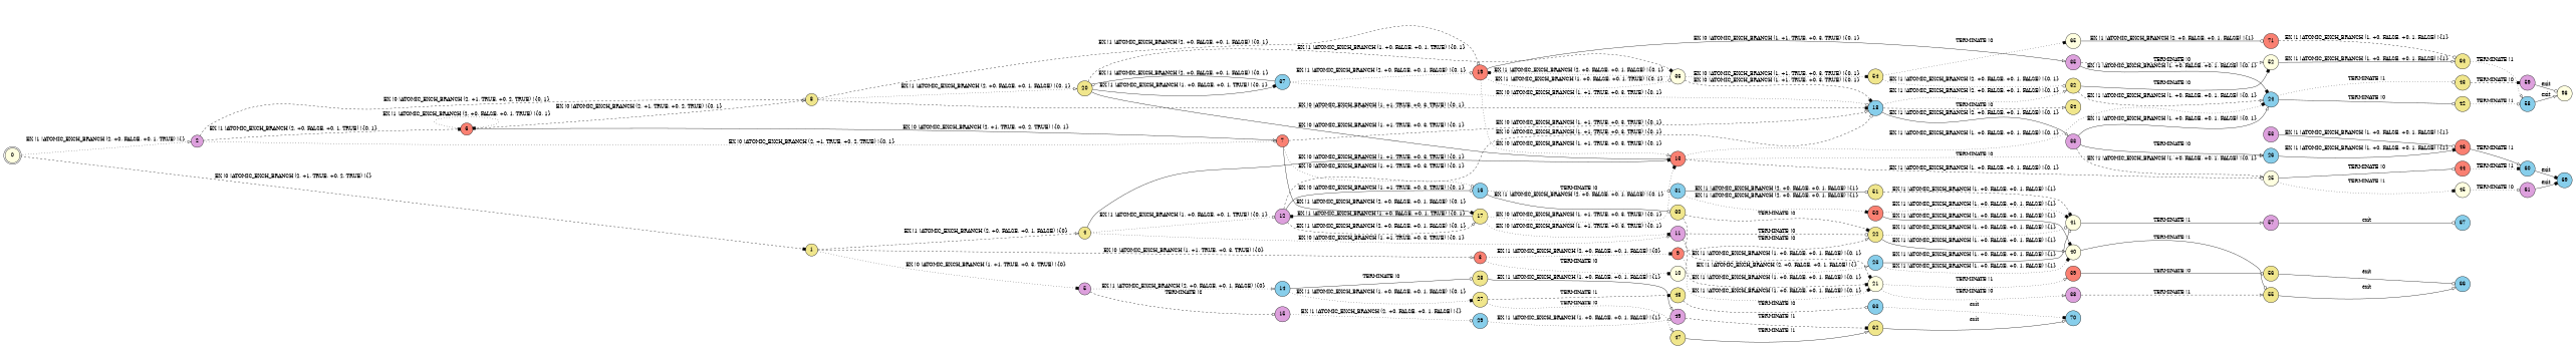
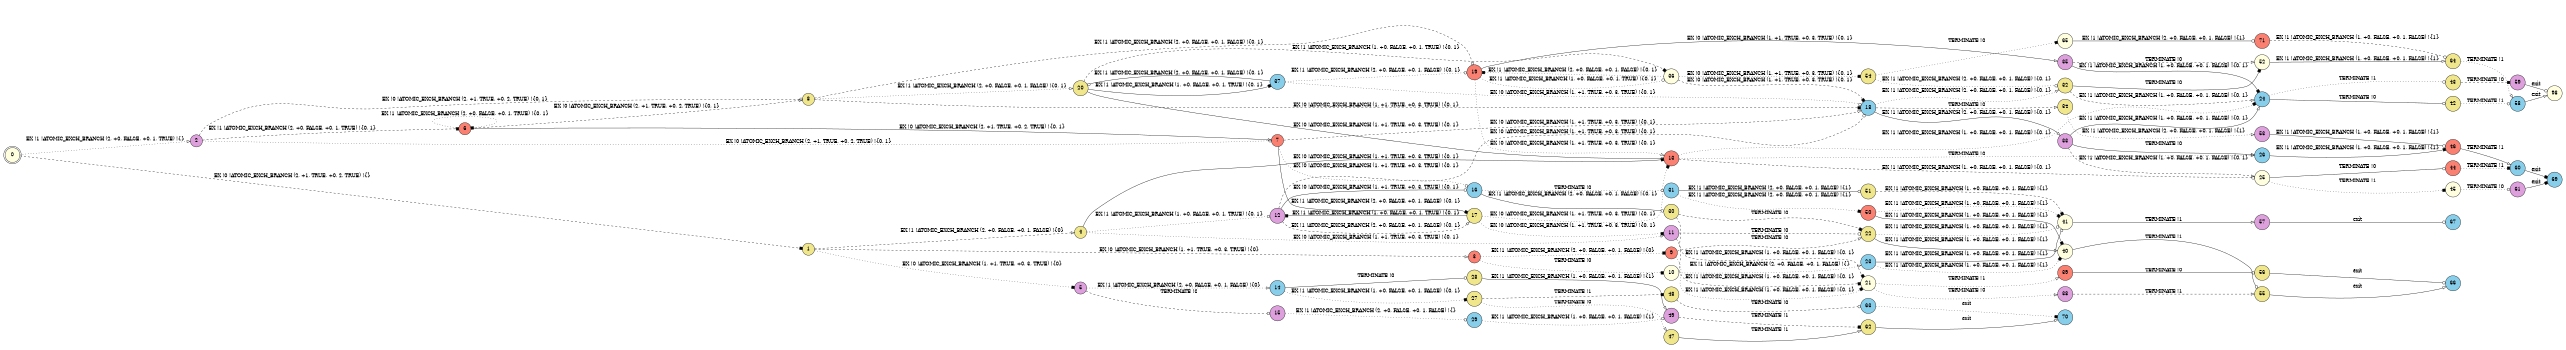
  digraph {
    rankdir=LR
    node [fillcolor=khaki shape=circle style=filled]
    edge [arrowhead=box style=dotted]
    0 [fillcolor=lightyellow peripheries=2]
    1
    2 [fillcolor=plum]
    3 [fillcolor=salmon]
    4
    5 [fillcolor=plum]
    6 [fillcolor=salmon]
    7 [fillcolor=salmon]
    8
    9 [fillcolor=salmon]
    10 [fillcolor=lightyellow]
    11 [fillcolor=plum]
    12 [fillcolor=plum]
    13 [fillcolor=salmon]
    14 [fillcolor=skyblue]
    15 [fillcolor=plum]
    16 [fillcolor=skyblue]
    17
    18 [fillcolor=skyblue]
    19 [fillcolor=salmon]
    20
    21 [fillcolor=lightyellow]
    22
    23 [fillcolor=skyblue]
    24 [fillcolor=skyblue]
    25 [fillcolor=lightyellow]
    26 [fillcolor=skyblue]
    27
    28
    29 [fillcolor=skyblue]
    30
    31 [fillcolor=skyblue]
    32
    33 [fillcolor=plum]
    34
    35 [fillcolor=plum]
    36 [fillcolor=lightyellow]
    37 [fillcolor=skyblue]
    38 [fillcolor=plum]
    39 [fillcolor=salmon]
    40 [fillcolor=lightyellow]
    41 [fillcolor=lightyellow]
    42
    43
    44 [fillcolor=salmon]
    45 [fillcolor=lightyellow]
    46 [fillcolor=salmon]
    47
    48
    49 [fillcolor=plum]
    50 [fillcolor=salmon]
    51
    52 [fillcolor=lightyellow]
    53 [fillcolor=plum]
    54
    55
    56
    57 [fillcolor=plum]
    58 [fillcolor=skyblue]
    59 [fillcolor=plum]
    60 [fillcolor=skyblue]
    61 [fillcolor=plum]
    62
    63 [fillcolor=skyblue]
    64
    65 [fillcolor=lightyellow]
    66 [fillcolor=skyblue]
    67 [fillcolor=skyblue]
    n69 [fillcolor=lightyellow label=98]
    69 [fillcolor=skyblue]
    70 [fillcolor=skyblue]
    71 [fillcolor=salmon]
    0 -> 1 [label="EX !0 !ATOMIC_EXCH_BRANCH (2, +1, TRUE, +0, 2, TRUE) !{}" style=dashed]
    0 -> 2 [arrowhead=onormal label="EX !1 !ATOMIC_EXCH_BRANCH (2, +0, FALSE, +0, 1, TRUE) !{}"]
    1 -> 3 [arrowhead=onormal label="EX !0 !ATOMIC_EXCH_BRANCH (1, +1, TRUE, +0, 3, TRUE) !{0}" style=dashed]
    1 -> 4 [arrowhead=onormal label="EX !1 !ATOMIC_EXCH_BRANCH (2, +0, FALSE, +0, 1, FALSE) !{0}" style=dashed]
    1 -> 5 [label="EX !0 !ATOMIC_EXCH_BRANCH (1, +1, TRUE, +0, 3, TRUE) !{0}"]
    2 -> 6 [label="EX !1 !ATOMIC_EXCH_BRANCH (2, +0, FALSE, +0, 1, TRUE) !{0, 1}" style=dashed]
    2 -> 7 [arrowhead=odot label="EX !0 !ATOMIC_EXCH_BRANCH (2, +1, TRUE, +0, 2, TRUE) !{0, 1}"]
    2 -> 8 [arrowhead=odot label="EX !0 !ATOMIC_EXCH_BRANCH (2, +1, TRUE, +0, 2, TRUE) !{0, 1}" style=dashed]
    3 -> 9 [label="EX !1 !ATOMIC_EXCH_BRANCH (2, +0, FALSE, +0, 1, FALSE) !{0}"]
    3 -> 10 [label="TERMINATE !0"]
    4 -> 11 [arrowhead=onormal label="EX !0 !ATOMIC_EXCH_BRANCH (1, +1, TRUE, +0, 3, TRUE) !{0, 1}"]
    4 -> 12 [arrowhead=odot label="EX !1 !ATOMIC_EXCH_BRANCH (1, +0, FALSE, +0, 1, TRUE) !{0, 1}"]
    4 -> 13 [label="EX !0 !ATOMIC_EXCH_BRANCH (1, +1, TRUE, +0, 3, TRUE) !{0, 1}" style=solid]
    5 -> 14 [arrowhead=onormal label="EX !1 !ATOMIC_EXCH_BRANCH (2, +0, FALSE, +0, 1, FALSE) !{0}"]
    5 -> 15 [arrowhead=odot label="TERMINATE !0" style=dashed]
    6 -> 6 [label="EX !1 !ATOMIC_EXCH_BRANCH (2, +0, FALSE, +0, 1, TRUE) !{0, 1}"]
    6 -> 7 [arrowhead=onormal label="EX !0 !ATOMIC_EXCH_BRANCH (2, +1, TRUE, +0, 2, TRUE) !{0, 1}" style=solid]
    6 -> 8 [arrowhead=onormal label="EX !0 !ATOMIC_EXCH_BRANCH (2, +1, TRUE, +0, 2, TRUE) !{0, 1}" style=dashed]
    7 -> 16 [arrowhead=odot label="EX !0 !ATOMIC_EXCH_BRANCH (1, +1, TRUE, +0, 3, TRUE) !{0, 1}"]
    7 -> 17 [label="EX !1 !ATOMIC_EXCH_BRANCH (2, +0, FALSE, +0, 1, FALSE) !{0, 1}" style=solid]
    7 -> 18 [arrowhead=onormal label="EX !0 !ATOMIC_EXCH_BRANCH (1, +1, TRUE, +0, 3, TRUE) !{0, 1}" style=dashed]
    8 -> 18 [label="EX !0 !ATOMIC_EXCH_BRANCH (1, +1, TRUE, +0, 3, TRUE) !{0, 1}" style=dashed]
    8 -> 19 [arrowhead=odot label="EX !1 !ATOMIC_EXCH_BRANCH (2, +0, FALSE, +0, 1, FALSE) !{0, 1}" style=dashed]
    8 -> 20 [arrowhead=onormal label="EX !1 !ATOMIC_EXCH_BRANCH (2, +0, FALSE, +0, 1, FALSE) !{0, 1}"]
    9 -> 21 [label="EX !1 !ATOMIC_EXCH_BRANCH (1, +0, FALSE, +0, 1, FALSE) !{0, 1}"]
    9 -> 22 [arrowhead=onormal label="TERMINATE !0" style=dashed]
    10 -> 23 [arrowhead=onormal label="EX !1 !ATOMIC_EXCH_BRANCH (2, +0, FALSE, +0, 1, FALSE) !{}"]
    11 -> 21 [label="EX !1 !ATOMIC_EXCH_BRANCH (1, +0, FALSE, +0, 1, FALSE) !{0, 1}" style=dashed]
    11 -> 22 [arrowhead=odot label="TERMINATE !0" style=dashed]
    12 -> 16 [arrowhead=odot label="EX !0 !ATOMIC_EXCH_BRANCH (1, +1, TRUE, +0, 3, TRUE) !{0, 1}" style=solid]
    12 -> 17 [arrowhead=onormal label="EX !1 !ATOMIC_EXCH_BRANCH (2, +0, FALSE, +0, 1, FALSE) !{0, 1}" style=dashed]
    12 -> 18 [arrowhead=odot label="EX !0 !ATOMIC_EXCH_BRANCH (1, +1, TRUE, +0, 3, TRUE) !{0, 1}" style=dashed]
    13 -> 24 [label="EX !1 !ATOMIC_EXCH_BRANCH (1, +0, FALSE, +0, 1, FALSE) !{0, 1}"]
    13 -> 25 [arrowhead=odot label="EX !1 !ATOMIC_EXCH_BRANCH (1, +0, FALSE, +0, 1, FALSE) !{0, 1}" style=dashed]
    13 -> 26 [arrowhead=onormal label="TERMINATE !0"]
    14 -> 27 [label="EX !1 !ATOMIC_EXCH_BRANCH (1, +0, FALSE, +0, 1, FALSE) !{0, 1}"]
    14 -> 28 [arrowhead=odot label="TERMINATE !0" style=solid]
    15 -> 29 [arrowhead=odot label="EX !1 !ATOMIC_EXCH_BRANCH (2, +0, FALSE, +0, 1, FALSE) !{}"]
    16 -> 30 [arrowhead=odot label="EX !1 !ATOMIC_EXCH_BRANCH (2, +0, FALSE, +0, 1, FALSE) !{0, 1}" style=solid]
    16 -> 31 [arrowhead=odot label="TERMINATE !0"]
    17 -> 11 [label="EX !0 !ATOMIC_EXCH_BRANCH (1, +1, TRUE, +0, 3, TRUE) !{0, 1}"]
    17 -> 12 [label="EX !1 !ATOMIC_EXCH_BRANCH (1, +0, FALSE, +0, 1, TRUE) !{0, 1}" style=solid]
    17 -> 13 [label="EX !0 !ATOMIC_EXCH_BRANCH (1, +1, TRUE, +0, 3, TRUE) !{0, 1}"]
    18 -> 32 [arrowhead=onormal label="EX !1 !ATOMIC_EXCH_BRANCH (2, +0, FALSE, +0, 1, FALSE) !{0, 1}"]
    18 -> 33 [arrowhead=onormal label="EX !1 !ATOMIC_EXCH_BRANCH (2, +0, FALSE, +0, 1, FALSE) !{0, 1}" style=solid]
    18 -> 34 [arrowhead=onormal label="TERMINATE !0" style=dashed]
    19 -> 13 [arrowhead=onormal label="EX !0 !ATOMIC_EXCH_BRANCH (1, +1, TRUE, +0, 3, TRUE) !{0, 1}"]
    19 -> 35 [arrowhead=onormal label="EX !0 !ATOMIC_EXCH_BRANCH (1, +1, TRUE, +0, 3, TRUE) !{0, 1}" style=solid]
    19 -> 36 [arrowhead=odot label="EX !1 !ATOMIC_EXCH_BRANCH (1, +0, FALSE, +0, 1, TRUE) !{0, 1}"]
    20 -> 13 [arrowhead=odot label="EX !0 !ATOMIC_EXCH_BRANCH (1, +1, TRUE, +0, 3, TRUE) !{0, 1}" style=solid]
    20 -> 36 [label="EX !1 !ATOMIC_EXCH_BRANCH (1, +0, FALSE, +0, 1, TRUE) !{0, 1}" style=dashed]
    20 -> 37 [label="EX !1 !ATOMIC_EXCH_BRANCH (1, +0, FALSE, +0, 1, TRUE) !{0, 1}" style=solid]
    21 -> 38 [arrowhead=onormal label="TERMINATE !0"]
    21 -> 39 [arrowhead=onormal label="TERMINATE !1"]
    22 -> 40 [arrowhead=onormal label="EX !1 !ATOMIC_EXCH_BRANCH (1, +0, FALSE, +0, 1, FALSE) !{1}" style=solid]
    22 -> 41 [arrowhead=odot label="EX !1 !ATOMIC_EXCH_BRANCH (1, +0, FALSE, +0, 1, FALSE) !{1}"]
    23 -> 40 [label="EX !1 !ATOMIC_EXCH_BRANCH (1, +0, FALSE, +0, 1, FALSE) !{1}"]
    23 -> 41 [arrowhead=odot label="EX !1 !ATOMIC_EXCH_BRANCH (1, +0, FALSE, +0, 1, FALSE) !{1}" style=solid]
    24 -> 42 [arrowhead=odot label="TERMINATE !0" style=solid]
    24 -> 43 [arrowhead=odot label="TERMINATE !1"]
    25 -> 44 [arrowhead=odot label="TERMINATE !0" style=solid]
    25 -> 45 [label="TERMINATE !1"]
    26 -> 46 [label="EX !1 !ATOMIC_EXCH_BRANCH (1, +0, FALSE, +0, 1, FALSE) !{1}" style=solid]
    27 -> 47 [arrowhead=onormal label="TERMINATE !0"]
    27 -> 48 [label="TERMINATE !1" style=dashed]
    28 -> 49 [arrowhead=onormal label="EX !1 !ATOMIC_EXCH_BRANCH (1, +0, FALSE, +0, 1, FALSE) !{1}" style=solid]
    29 -> 49 [arrowhead=odot label="EX !1 !ATOMIC_EXCH_BRANCH (1, +0, FALSE, +0, 1, FALSE) !{1}"]
    30 -> 21 [label="EX !1 !ATOMIC_EXCH_BRANCH (1, +0, FALSE, +0, 1, FALSE) !{0, 1}" style=dashed]
    30 -> 22 [label="TERMINATE !0" style=dashed]
    31 -> 50 [label="EX !1 !ATOMIC_EXCH_BRANCH (2, +0, FALSE, +0, 1, FALSE) !{1}"]
    31 -> 51 [arrowhead=odot label="EX !1 !ATOMIC_EXCH_BRANCH (2, +0, FALSE, +0, 1, FALSE) !{1}" style=solid]
    32 -> 24 [arrowhead=onormal label="EX !1 !ATOMIC_EXCH_BRANCH (1, +0, FALSE, +0, 1, FALSE) !{0, 1}" style=dashed]
    32 -> 52 [label="TERMINATE !0" style=solid]
    33 -> 24 [arrowhead=onormal label="EX !1 !ATOMIC_EXCH_BRANCH (1, +0, FALSE, +0, 1, FALSE) !{0, 1}" style=solid]
    33 -> 25 [arrowhead=onormal label="EX !1 !ATOMIC_EXCH_BRANCH (1, +0, FALSE, +0, 1, FALSE) !{0, 1}" style=dashed]
    33 -> 26 [arrowhead=onormal label="TERMINATE !0" style=solid]
+   34 -> 53 [arrowhead=onormal label="EX !1 !ATOMIC_EXCH_BRANCH (2, +0, FALSE, +0, 1, FALSE) !{1}"]
    35 -> 24 [label="EX !1 !ATOMIC_EXCH_BRANCH (1, +0, FALSE, +0, 1, FALSE) !{0, 1}" style=solid]
    35 -> 52 [arrowhead=onormal label="TERMINATE !0" style=dashed]
    36 -> 18 [label="EX !0 !ATOMIC_EXCH_BRANCH (1, +1, TRUE, +0, 3, TRUE) !{0, 1}" style=dashed]
    36 -> 19 [label="EX !1 !ATOMIC_EXCH_BRANCH (2, +0, FALSE, +0, 1, FALSE) !{0, 1}"]
    36 -> 54 [label="EX !0 !ATOMIC_EXCH_BRANCH (1, +1, TRUE, +0, 3, TRUE) !{0, 1}"]
    37 -> 18 [arrowhead=odot label="EX !0 !ATOMIC_EXCH_BRANCH (1, +1, TRUE, +0, 3, TRUE) !{0, 1}"]
    37 -> 19 [arrowhead=odot label="EX !1 !ATOMIC_EXCH_BRANCH (2, +0, FALSE, +0, 1, FALSE) !{0, 1}"]
    37 -> 20 [arrowhead=odot label="EX !1 !ATOMIC_EXCH_BRANCH (2, +0, FALSE, +0, 1, FALSE) !{0, 1}" style=solid]
    38 -> 55 [arrowhead=onormal label="TERMINATE !1" style=dashed]
    39 -> 56 [arrowhead=odot label="TERMINATE !0" style=solid]
    40 -> 55 [arrowhead=odot label="TERMINATE !1" style=solid]
    41 -> 57 [arrowhead=onormal label="TERMINATE !1" style=solid]
    42 -> 58 [arrowhead=odot label="TERMINATE !1"]
    43 -> 59 [label="TERMINATE !0" style=dashed]
    44 -> 60 [label="TERMINATE !1"]
    45 -> 61 [arrowhead=odot label="TERMINATE !0"]
    46 -> 60 [arrowhead=onormal label="TERMINATE !1" style=solid]
    47 -> 62 [arrowhead=onormal label="TERMINATE !1" style=solid]
    48 -> 63 [arrowhead=odot label="TERMINATE !0" style=dashed]
    49 -> 62 [label="TERMINATE !1" style=dashed]
    50 -> 40 [label="EX !1 !ATOMIC_EXCH_BRANCH (1, +0, FALSE, +0, 1, FALSE) !{1}" style=solid]
    50 -> 41 [label="EX !1 !ATOMIC_EXCH_BRANCH (1, +0, FALSE, +0, 1, FALSE) !{1}"]
    51 -> 41 [label="EX !1 !ATOMIC_EXCH_BRANCH (1, +0, FALSE, +0, 1, FALSE) !{1}" style=dashed]
    52 -> 64 [arrowhead=onormal label="EX !1 !ATOMIC_EXCH_BRANCH (1, +0, FALSE, +0, 1, FALSE) !{1}" style=solid]
    53 -> 46 [arrowhead=odot label="EX !1 !ATOMIC_EXCH_BRANCH (1, +0, FALSE, +0, 1, FALSE) !{1}" style=solid]
    54 -> 32 [arrowhead=odot label="EX !1 !ATOMIC_EXCH_BRANCH (2, +0, FALSE, +0, 1, FALSE) !{0, 1}"]
    54 -> 65 [label="TERMINATE !0"]
    55 -> 66 [arrowhead=onormal label=exit style=solid]
    56 -> 66 [arrowhead=odot label=exit style=solid]
    57 -> 67 [arrowhead=odot label=exit style=solid]
    58 -> n69 [arrowhead=onormal label=exit style=solid]
    59 -> n69 [arrowhead=odot label=exit style=solid]
    60 -> 69 [label=exit style=solid]
    61 -> 69 [label=exit style=solid]
    62 -> 70 [arrowhead=onormal label=exit style=solid]
    63 -> 70 [label=exit]
    64 -> 58 [arrowhead=onormal label="TERMINATE !1"]
    65 -> 71 [arrowhead=odot label="EX !1 !ATOMIC_EXCH_BRANCH (2, +0, FALSE, +0, 1, FALSE) !{1}" style=solid]
    71 -> 64 [arrowhead=odot label="EX !1 !ATOMIC_EXCH_BRANCH (1, +0, FALSE, +0, 1, FALSE) !{1}" style=dashed]
  }
